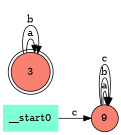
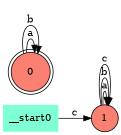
  digraph {
    rankdir=LR
    node [color=black fillcolor=salmon style=filled]
    __start0 [color=gray40 fillcolor=aquamarine shape=none]
-   n2 [label=9 shape=circle]
-   n3 [label=3 shape=doublecircle style="rounded,filled"]
+   n2 [label=1 shape=circle]
+   n3 [label=0 shape=doublecircle style="rounded,filled"]
    __start0 -> n2 [label=c]
    n2 -> n2 [label=a]
    n2 -> n2 [label=b]
    n2 -> n2 [label=c]
    n3 -> n3 [label=a]
    n3 -> n3 [label=b]
  }
